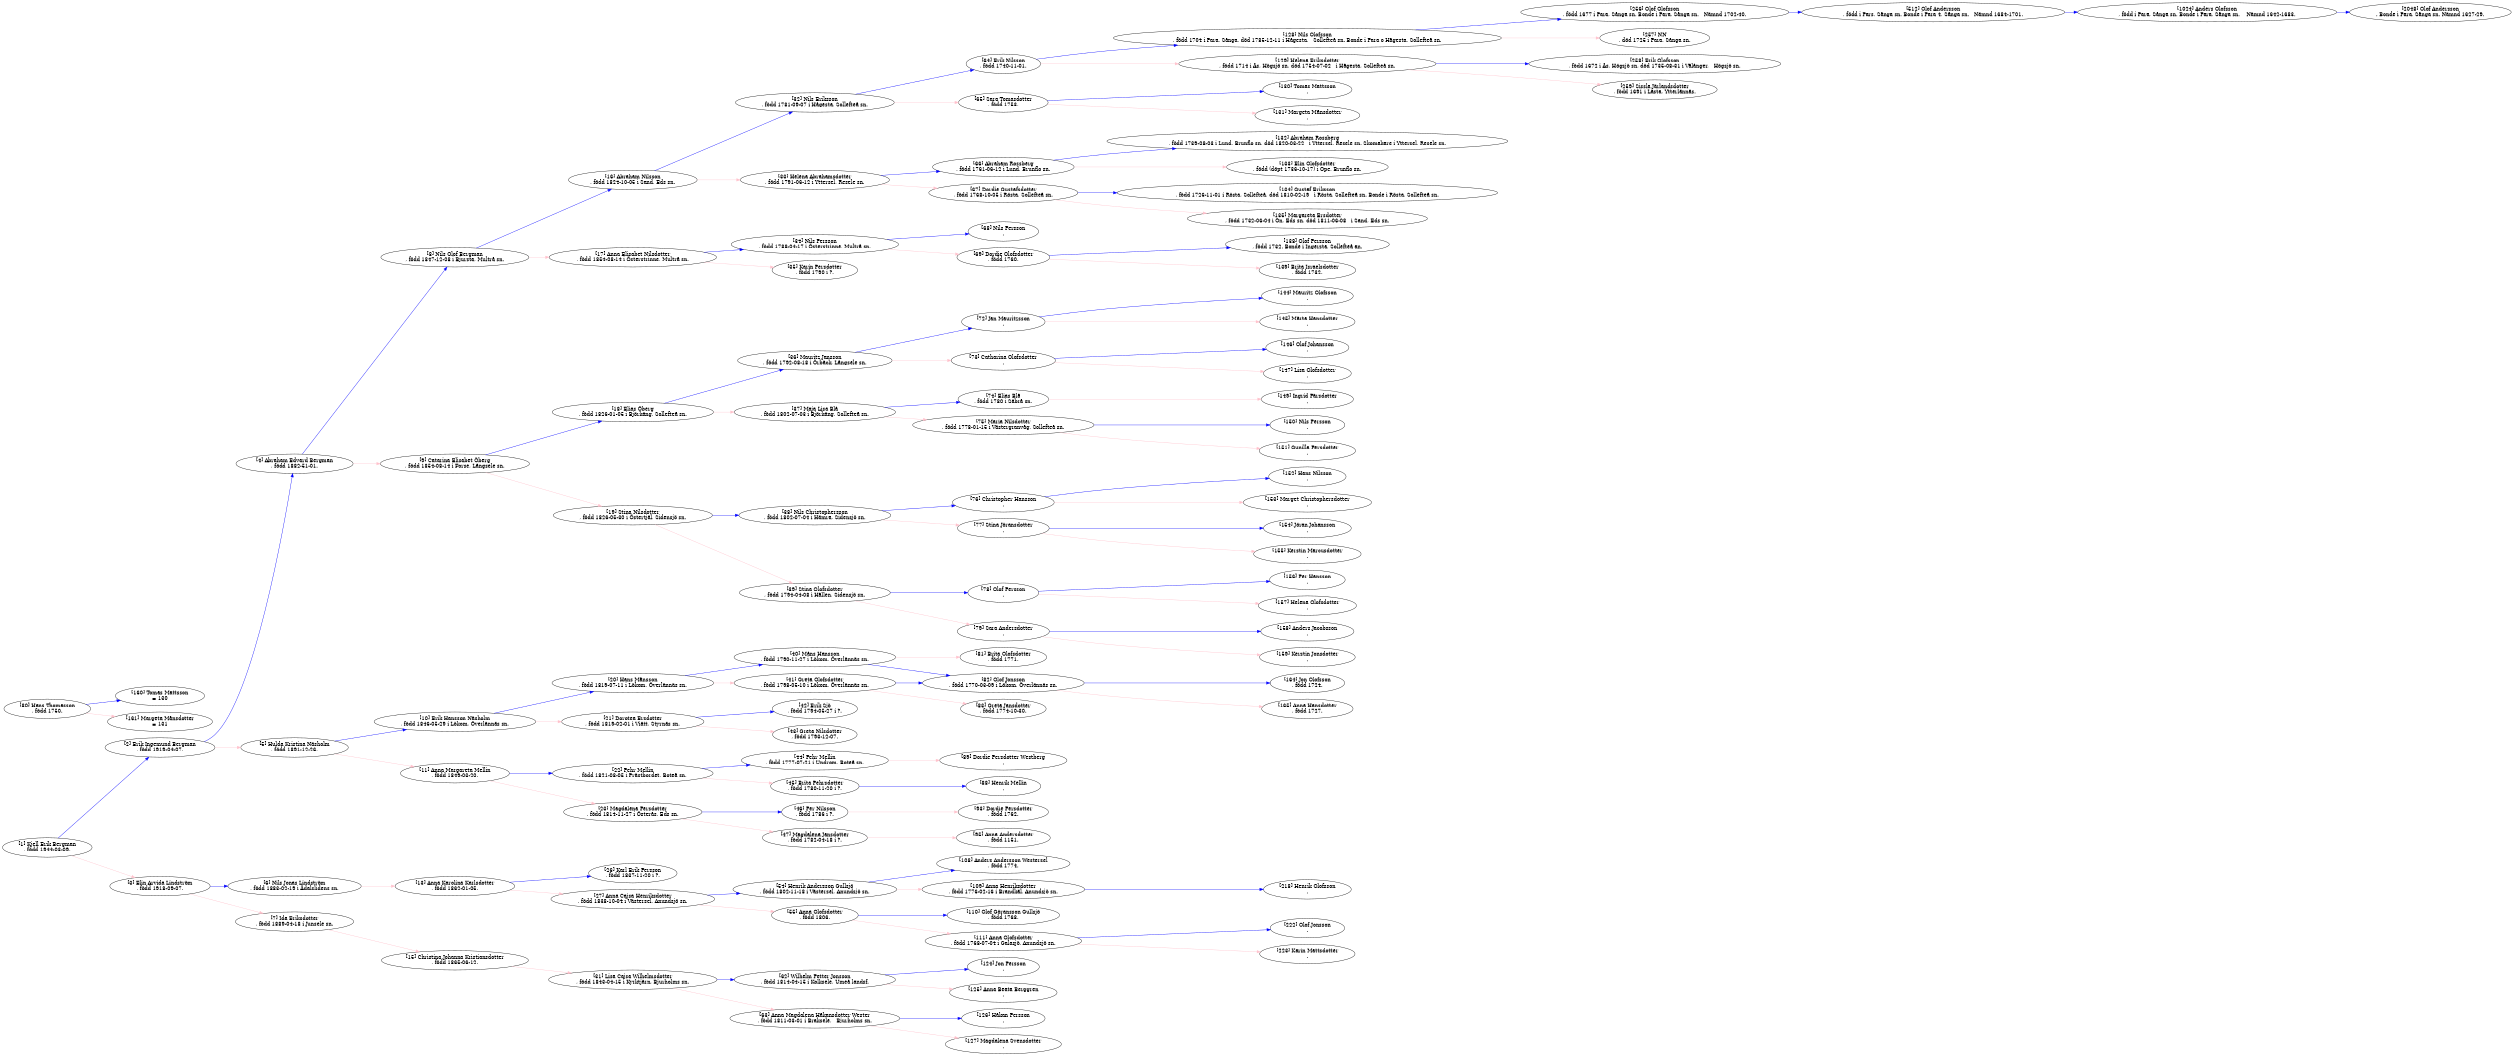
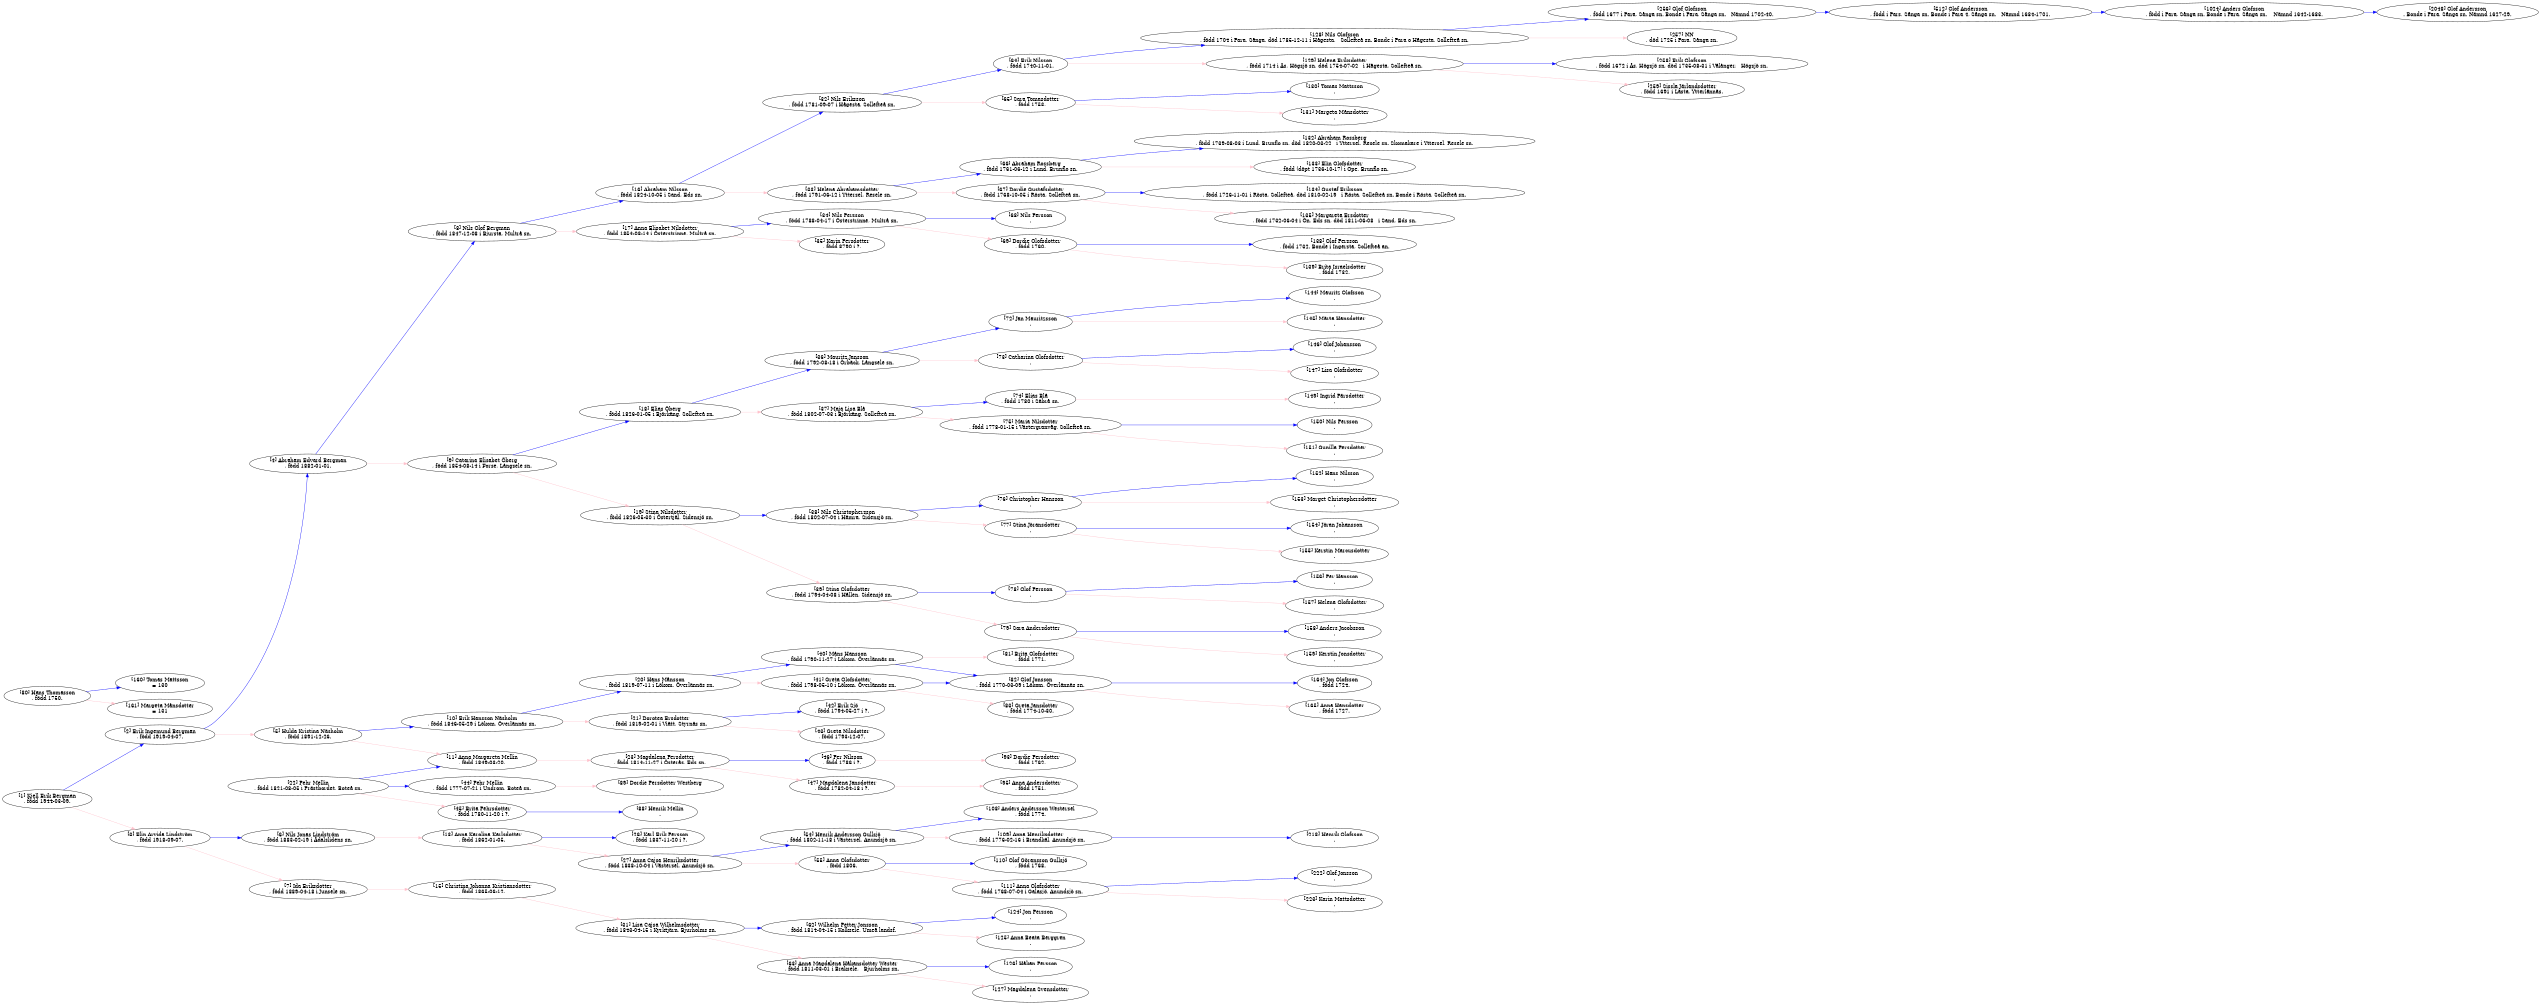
  digraph {
    fontname="DejaVu Serif"
    rankdir=LR
    node [fontname="DejaVu Serif"]
    edge [color=pink fontname="DejaVu Serif"]
    n1 [height=0.74639 label="[1] Kjell Erik Bergman\n, född 1944-03-09." width=3.4766]
    n2 [height=0.74639 label="[2] Erik Ingemund Bergman\n, född 1919-04-07." width=4.2623]
    n3 [height=0.74639 label="[3] Elin Arvida Lindström\n, född 1918-09-07." width=3.8891]
-   n4 [height=0.74639 label="[4] Abraham Edvard Bergman\n, född 1882-51-01." width=4.5373]
+   n4 [height=0.74639 label="[4] Abraham Edvard Bergman\n, född 1882-01-01." width=4.5373]
    n5 [height=0.74639 label="[5] Hulda Kristina Näsholm\n, född 1891-12-26." width=4.1641]
    n6 [height=0.74639 label="[6] Nils Jonas Lindström\n, född 1883-02-19 i Ådalslidens sn." width=5.1658]
    n7 [height=0.74639 label="[7] Ida Eriksdotter\n, född 1889-04-18 i Junsele sn." width=4.5766]
    n8 [height=0.74639 label="[8] Nils Olof Bergman\n, född 1847-12-08 i Bjursta, Multrå sn." width=5.7354]
    n9 [height=0.74639 label="[9] Catarina Elisabet Öberg\n, född 1854-08-14 i Forse, Långsele sn." width=5.7747]
    n10 [height=0.74639 label="[10] Erik Hansson Näsholm\n, född 1846-05-29 i Lökom, Överlännäs sn." width=6.2658]
    n11 [height=0.74639 label="[11] Anna Margareta Mellin\n, född 1849-03-20." width=4.223]
    n12 [height=0.74639 label="[13] Anna Karolina Karlsdotter\n, född 1862-01-05." width=4.6355]
    n13 [height=0.74639 label="[15] Christina Johanna Kristiansdotter\n, född 1865-06-12." width=5.6961]
    n14 [height=0.74639 label="[16] Abraham Nilsson\n, född 1824-10-05 i Sand, Eds sn." width=4.989]
    n15 [height=0.74639 label="[17] Anna Elisabet Nilsdotter\n, född 1854-08-14 i Österstrinne, Multrå sn." width=6.4818]
    n16 [height=0.74639 label="[18] Elias Öberg\n, född 1826-01-05 i Björkäng, Sollefteå sn." width=6.2461]
    n17 [height=0.74639 label="[19] Stina Nilsdotter\n, född 1826-05-30 i Östertjäl, Sidensjö sn." width=6.1675]
    n18 [height=0.74639 label="[20] Hans Månsson\n, född 1819-07-11 i Lökom, Överlännäs sn." width=6.2658]
    n19 [height=0.74639 label="[21] Dorotea Ersdotter\n, född 1819-02-01 i Viätt, Styrnäs sn." width=5.5194]
    n20 [height=0.74639 label="[22] Pehr Mellin\n, född 1821-08-05 i Prästbordet, Boteå sn." width=6.2265]
    n21 [height=0.74639 label="[23] Magdalena Persdotter\n, född 1814-11-27 i Österås, Eds sn." width=5.3622]
    n22 [height=0.74639 label="[32] Nils Eriksson\n, född 1781-09-07 i Hågesta, Sollefteå sn." width=6.1479]
    n23 [height=0.74639 label="[33] Helena Abrahamsdotter\n, född 1791-06-12 i Yttersel, Resele sn." width=5.7747]
    n24 [height=0.74639 label="[34] Nils Persson\n, född 1788-04-17 i Österstrinne, Multrå sn." width=6.4818]
-   n25 [height=0.74639 label="[35] Karin Persdotter\n, född 1790 i ?." width=3.3195]
+   n25 [height=0.74639 label="[35] Karin Persdotter\n, född 8790 i ?." width=3.3195]
    n26 [height=0.74639 label="[36] Mauritz Jansson\n, född 1792-08-18 i Örbäck, Långsele sn." width=5.9908]
    n27 [height=0.74639 label="[37] Maja Lisa Blå\n, född 1802-07-03 i Björkäng, Sollefteå sn." width=6.2461]
    n28 [height=0.74639 label="[38] Nils Christophersson\n, född 1802-07-04 i Hämra, Sidensjö sn." width=5.8926]
    n29 [height=0.74639 label="[39] Stina Olofsdotter\n, född 1794-04-08 i Hållen, Sidensjö sn." width=5.8533]
    n30 [height=0.74639 label="[64] Erik Nilsson\n, född 1740-11-01." width=2.8874]
    n31 [height=0.74639 label="[65] Sara Tomasdotter\n, född 1753." width=3.4766]
    n32 [height=0.74639 label="[66] Abraham Rossberg\n, född 1761-06-12 i Lund, Brunflo sn." width=5.4801]
    n33 [height=0.74639 label="[67] Dordie Gustafsdotter\n, född 1768-10-05 i Rösta, Sollefteå sn." width=5.7747]
    n34 [height=0.74639 label="[68] Nils Persson\n." width=2.7302]
    n35 [height=0.74639 label="[69] Dordie Olofsdotter\n, född 1760." width=3.5945]
    n36 [height=0.74639 label="[128] Nils Olofsson\n, född 1704 i Para, Sånga, död 1785-12-11 i Hågesta,   Sollefteå sn. Bonde i Para o Hågesta, Sollefteå sn." width=15.046]
    n37 [height=0.74639 label="[129] Helena Eriksdotter\n, född 1714 i Ås, Högsjö sn, död 1754-07-02   i Hågesta, Sollefteå sn." width=9.9781]
    n38 [height=0.74639 label="[130] Tomas Mattsson\n." width=3.457]
    n39 [height=0.74639 label="[131] Margeta Månsdotter\n." width=4.0659]
    n40 [height=0.74639 label="[132] Abraham Rossberg\n, född 1739-08-03 i Lund, Brunflo sn, död 1820-03-22   i Yttersel, Resele sn. Skomakare i Yttersel, Resele sn." width=15.537]
    n41 [height=0.74639 label="[133] Elin Olofsdotter\n, född (döpt 1736-10-17) i Ope, Brunflo sn." width=6.2658]
    n42 [height=0.74639 label="[134] Gustaf Eriksson\n, född 1726-11-01 i Rösta, Sollefteå, död 1810-02-19   i Rösta, Sollefteå sn. Bonde i Rösta, Sollefteå sn." width=14.751]
    n43 [height=0.74639 label="[135] Margareta Ersdotter\n, född 1732-06-04 i Ön, Eds sn, död 1811-06-08   i Sand, Eds sn." width=9.3102]
    n44 [height=0.74639 label="[256] Olof Olofsson\n, född 1677 i Para, Sånga sn. Bonde i Para, Sånga sn.   Nämnd 1702-40." width=10.391]
    n45 [height=0.74639 label="[257] NN\n, död 1725 i Para, Sånga sn." width=4.2623]
    n46 [height=0.74639 label="[258] Erik Olofsson\n, född 1672 i Ås, Högsjö sn, död 1735-08-31 i Vålånger,   Högsjö sn." width=9.762]
    n47 [height=0.74639 label="[259] Sissla Järlandsdotter\n, född 1691 i Lästa, Ytterlännäs." width=4.8319]
    n48 [height=0.74639 label="[512] Olof Andersson\n, född i Pars, Sånga sn. Bonde i Para 4, Sånga sn.   Nämnd 1684-1701." width=10.194]
    n49 [height=0.74639 label="[1024] Anders Olofsson\n, född i Para, Sånga sn. Bonde i Para, Sånga sn.    Nämnd 1642-1683." width=10.037]
    n50 [height=0.74639 label="[2048] Olof Andersson\n. Bonde i Para, Sånga sn. Nämnd 1627-29." width=6.2658]
    n51 [height=0.74639 label="[138] Olof Persson\n, född 1732. Bonde i Ingersta, Sollefteå an." width=6.3443]
    n52 [height=0.74639 label="[139] Brita Israelsdotter\n, född 1732." width=3.7516]
    n53 [height=0.74639 label="[72] Jan Mauritzsson\n." width=3.2409]
    n54 [height=0.74639 label="[73] Catharina Olofsdotter\n." width=4.0462]
    n55 [height=0.74639 label="[74] Elias Blå\n, född 1780 i Säbrå sn." width=3.5159]
    n56 [height=0.74639 label="[75] Maria Nilsdotter\n, född 1778-01-15 i Västergranvåg, Sollefteå sn." width=7.0318]
    n57 [height=0.74639 label="[76] Christopher Hansson\n." width=3.948]
    n58 [height=0.74639 label="[77] Stina Jöransdotter\n." width=3.5552]
    n59 [height=0.74639 label="[78] Olof Persson\n." width=2.7499]
    n60 [height=0.74639 label="[79] Sara Andersdotter\n." width=3.5748]
    n61 [height=0.74639 label="[144] Mauritz Olofsson\n." width=3.5552]
    n62 [height=0.74639 label="[145] Märta Hansdotter\n." width=3.6927]
    n63 [height=0.74639 label="[146] Olof Johansson\n." width=3.2213]
    n64 [height=0.74639 label="[147] Lisa Olofsdotter\n." width=3.398]
    n65 [height=0.74639 label="[149] Ingrid Pärsdotter\n." width=3.5748]
    n66 [height=0.74639 label="[150] Nils Persson\n." width=2.907]
    n67 [height=0.74639 label="[151] Gunilla Persdotter\n." width=3.732]
    n68 [height=0.74639 label="[152] Hans Nilsson\n." width=3.0052]
    n69 [height=0.74639 label="[153] Marget Christophersdotter\n." width=4.9694]
    n70 [height=0.74639 label="[154] Jöran Johansson\n." width=3.398]
    n71 [height=0.74639 label="[155] Kerstin Marcusdotter\n." width=4.1641]
    n72 [height=0.74639 label="[156] Per Hansson\n." width=2.9266]
    n73 [height=0.74639 label="[157] Helena Olofsdotter\n." width=3.8105]
    n74 [height=0.74639 label="[158] Anders Jacobsson\n." width=3.6141]
    n75 [height=0.74639 label="[159] Kerstin Jonsdotter\n." width=3.7123]
    n76 [height=0.74639 label="[40] Måns Hansson\n, född 1790-11-27 i Lökom, Överlännäs sn." width=6.2658]
    n77 [height=0.74639 label="[41] Greta Olofsdotter\n, född 1798-05-10 i Lökom, Överlännäs sn." width=6.2658]
    n78 [height=0.74639 label="[42] Erik Sjö\n, född 1794-05-27 i ?." width=3.2998]
    n79 [height=0.74639 label="[43] Greta Nilsdotter\n, född 1793-12-07." width=3.2802]
    n80 [height=0.74639 label="[44] Pehr Mellin\n, född 1777-07-21 i Undrom, Boteå sn." width=5.6961]
    n81 [height=0.74639 label="[45] Brita Pehrsdotter\n, född 1780-11-20 i ?." width=3.4373]
    n82 [height=0.74639 label="[46] Per Nilsson\n, född 1786 i ?." width=2.5731]
    n83 [height=0.74639 label="[47] Magdalena Jansdotter\n, född 1782-04-18 i ?." width=4.0659]
    n84 [height=0.74639 label="[81] Brita Olofsdotter\n, född 1771." width=3.3588]
    n85 [height=0.74639 label="[82] Olof Jonsson\n, född 1770-03-09 i Lökom, Överlännäs sn." width=6.2658]
    n86 [height=0.74639 label="[83] Greta Jansdotter\n, född 1774-10-30." width=3.3195]
    n87 [height=0.74639 label="[80] Hans Thomasson\n, född 1750." width=3.3588]
    n88 [height=0.74639 label="[160] Tomas Mattsson\n= 130" width=3.457]
    n89 [height=0.74639 label="[161] Margeta Månsdotter\n= 131" width=4.0659]
    n90 [height=0.74639 label="[164] Jon Olofsson\n, född 1724." width=2.8874]
    n91 [height=0.74639 label="[165] Anna Hansdotter\n, född 1727." width=3.5355]
    n92 [height=0.74639 label="[89] Dordie Persdotter Westberg\n." width=4.9301]
    n93 [height=0.74639 label="[88] Henrik Mellin\n." width=2.907]
    n94 [height=0.74639 label="[93] Dordie Persdotter\n, född 1762." width=3.4963]
-   n95 [height=0.74639 label="[95] Anna Andersdotter\n, född 1151." width=3.6337]
+   n95 [height=0.74639 label="[95] Anna Andersdotter\n, född 1751." width=3.6337]
    n96 [height=0.74639 label="[26] Karl Erik Persson\n, född 1837-11-20 i ?." width=3.4373]
    n97 [height=0.74639 label="[27] Anna Cajsa Henriksdotter\n, född 1838-10-04 i Västersel, Anundsjö sn." width=6.3443]
    n98 [height=0.74639 label="[31] Lisa Cajsa Wilhelmsdotter\n, född 1843-04-15 i Kyrktjärn, Bjurholms sn." width=6.5211]
    n99 [height=0.74639 label="[54] Henrik Andersson Gullsjö\n, född 1802-11-18 i Västersel, Anundsjö sn." width=6.3443]
    n100 [height=0.74639 label="[55] Anna Olofsdotter\n, född 1806." width=3.3588]
    n101 [height=0.74639 label="[108] Anders Andersson Westersel\n, född 1774." width=5.1658]
    n102 [height=0.74639 label="[109] Anna Henriksdotter\n, född 1776-02-16 i Brandkäl, Anundsjö sn." width=6.305]
    n103 [height=0.74639 label="[110] Olof Göransson Gullsjö\n, född 1768." width=4.3605]
    n104 [height=0.74639 label="[111] Anna Olofsdotter\n, född 1768-07-04 i Galasjö, Anundsjö sn." width=6.0693]
    n105 [height=0.74639 label="[218] Henrik Olofsson\n." width=3.398]
    n106 [height=0.74639 label="[222] Olof Jonsson\n." width=2.8874]
    n107 [height=0.74639 label="[223] Karin Mattsdotter\n." width=3.6927]
    n108 [height=0.74639 label="[62] Wilhelm Petter Jonsson\n, född 1814-04-15 i Kolksele, Umeå landsf." width=6.2461]
    n109 [height=0.74639 label="[63] Anna Magdalena Håkansdotter Wester\n, född 1811-03-01 i Braksele,   Bjurholms sn." width=6.58]
    n110 [height=0.74639 label="[124] Jon Persson\n." width=2.7891]
    n111 [height=0.74639 label="[125] Anna Beata Berggren\n." width=4.1641]
    n112 [height=0.74639 label="[126] Håkan Persson\n." width=3.2409]
    n113 [height=0.74639 label="[127] Magdalena Svensdotter\n." width=4.498]
    n1 -> n2 [color=blue]
    n1 -> n3
    n2 -> n4 [color=blue]
    n2 -> n5
    n3 -> n6 [color=blue]
    n3 -> n7
    n4 -> n8 [color=blue]
    n4 -> n9
    n5 -> n10 [color=blue]
    n5 -> n11
    n6 -> n12
    n7 -> n13
    n8 -> n14 [color=blue]
    n8 -> n15
    n9 -> n16 [color=blue]
    n9 -> n17
    n10 -> n18 [color=blue]
    n10 -> n19
-   n11 -> n20 [color=blue]
+   n20 -> n11 [color=blue]
    n11 -> n21
    n12 -> n96 [color=blue]
    n12 -> n97
    n13 -> n98
    n14 -> n22 [color=blue]
    n14 -> n23
    n15 -> n24 [color=blue]
    n15 -> n25
    n16 -> n26 [color=blue]
    n16 -> n27
    n17 -> n28 [color=blue]
    n17 -> n29
    n18 -> n76 [color=blue]
    n18 -> n77
    n19 -> n78 [color=blue]
    n19 -> n79
    n20 -> n80 [color=blue]
    n20 -> n81
    n21 -> n82 [color=blue]
    n21 -> n83
    n22 -> n30 [color=blue]
    n22 -> n31
    n23 -> n32 [color=blue]
    n23 -> n33
    n24 -> n34 [color=blue]
    n24 -> n35
    n26 -> n53 [color=blue]
    n26 -> n54
    n27 -> n55 [color=blue]
    n27 -> n56
    n28 -> n57 [color=blue]
    n28 -> n58
    n29 -> n59 [color=blue]
    n29 -> n60
    n30 -> n36 [color=blue]
    n30 -> n37
    n31 -> n38 [color=blue]
    n31 -> n39
    n32 -> n40 [color=blue]
    n32 -> n41
    n33 -> n42 [color=blue]
    n33 -> n43
    n35 -> n51 [color=blue]
    n35 -> n52
    n36 -> n44 [color=blue]
    n36 -> n45
    n37 -> n46 [color=blue]
    n37 -> n47
    n44 -> n48 [color=blue]
    n48 -> n49 [color=blue]
    n49 -> n50 [color=blue]
    n53 -> n61 [color=blue]
    n53 -> n62
    n54 -> n63 [color=blue]
    n54 -> n64
    n55 -> n65
    n56 -> n66 [color=blue]
    n56 -> n67
    n57 -> n68 [color=blue]
    n57 -> n69
    n58 -> n70 [color=blue]
    n58 -> n71
    n59 -> n72 [color=blue]
    n59 -> n73
    n60 -> n74 [color=blue]
    n60 -> n75
    n76 -> n84
    n76 -> n85 [color=blue]
    n77 -> n85 [color=blue]
    n77 -> n86
    n80 -> n92
    n81 -> n93 [color=blue]
    n82 -> n94
    n83 -> n95
    n85 -> n90 [color=blue]
    n85 -> n91
    n87 -> n88 [color=blue]
    n87 -> n89
    n97 -> n99 [color=blue]
    n97 -> n100
    n98 -> n108 [color=blue]
    n98 -> n109
    n99 -> n101 [color=blue]
    n99 -> n102
    n100 -> n103 [color=blue]
    n100 -> n104
    n102 -> n105 [color=blue]
    n104 -> n106 [color=blue]
    n104 -> n107
    n108 -> n110 [color=blue]
    n108 -> n111
    n109 -> n112 [color=blue]
    n109 -> n113
  }
